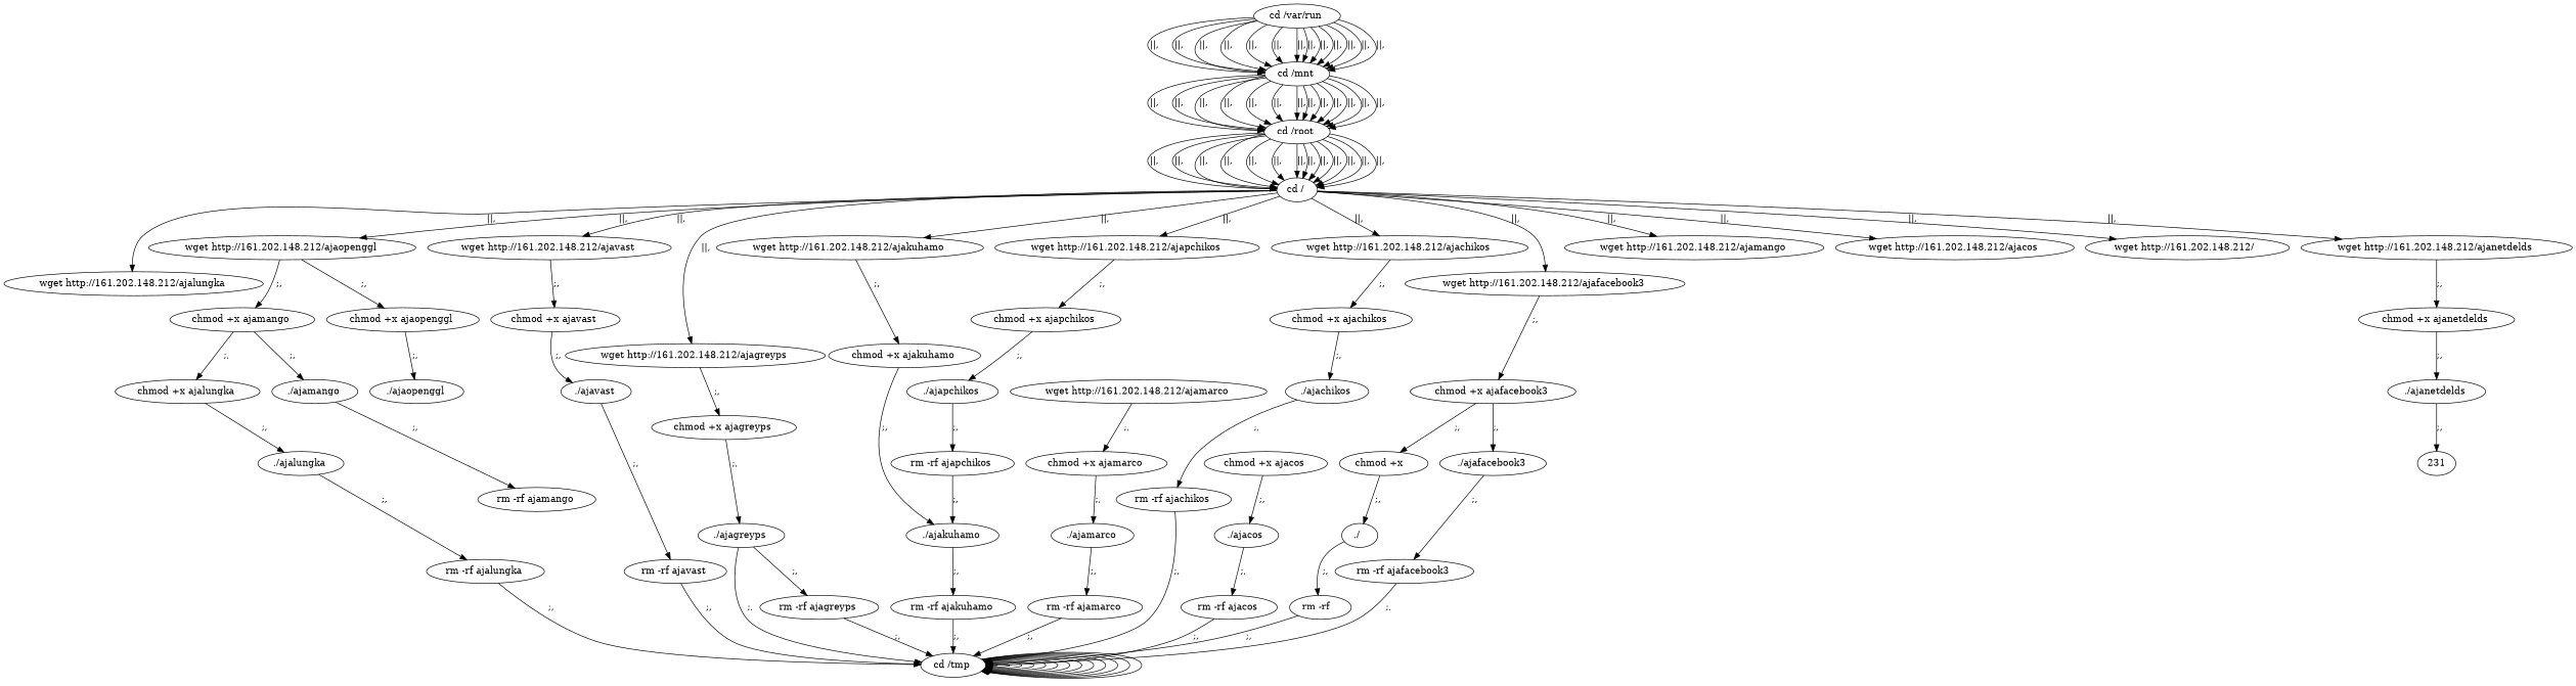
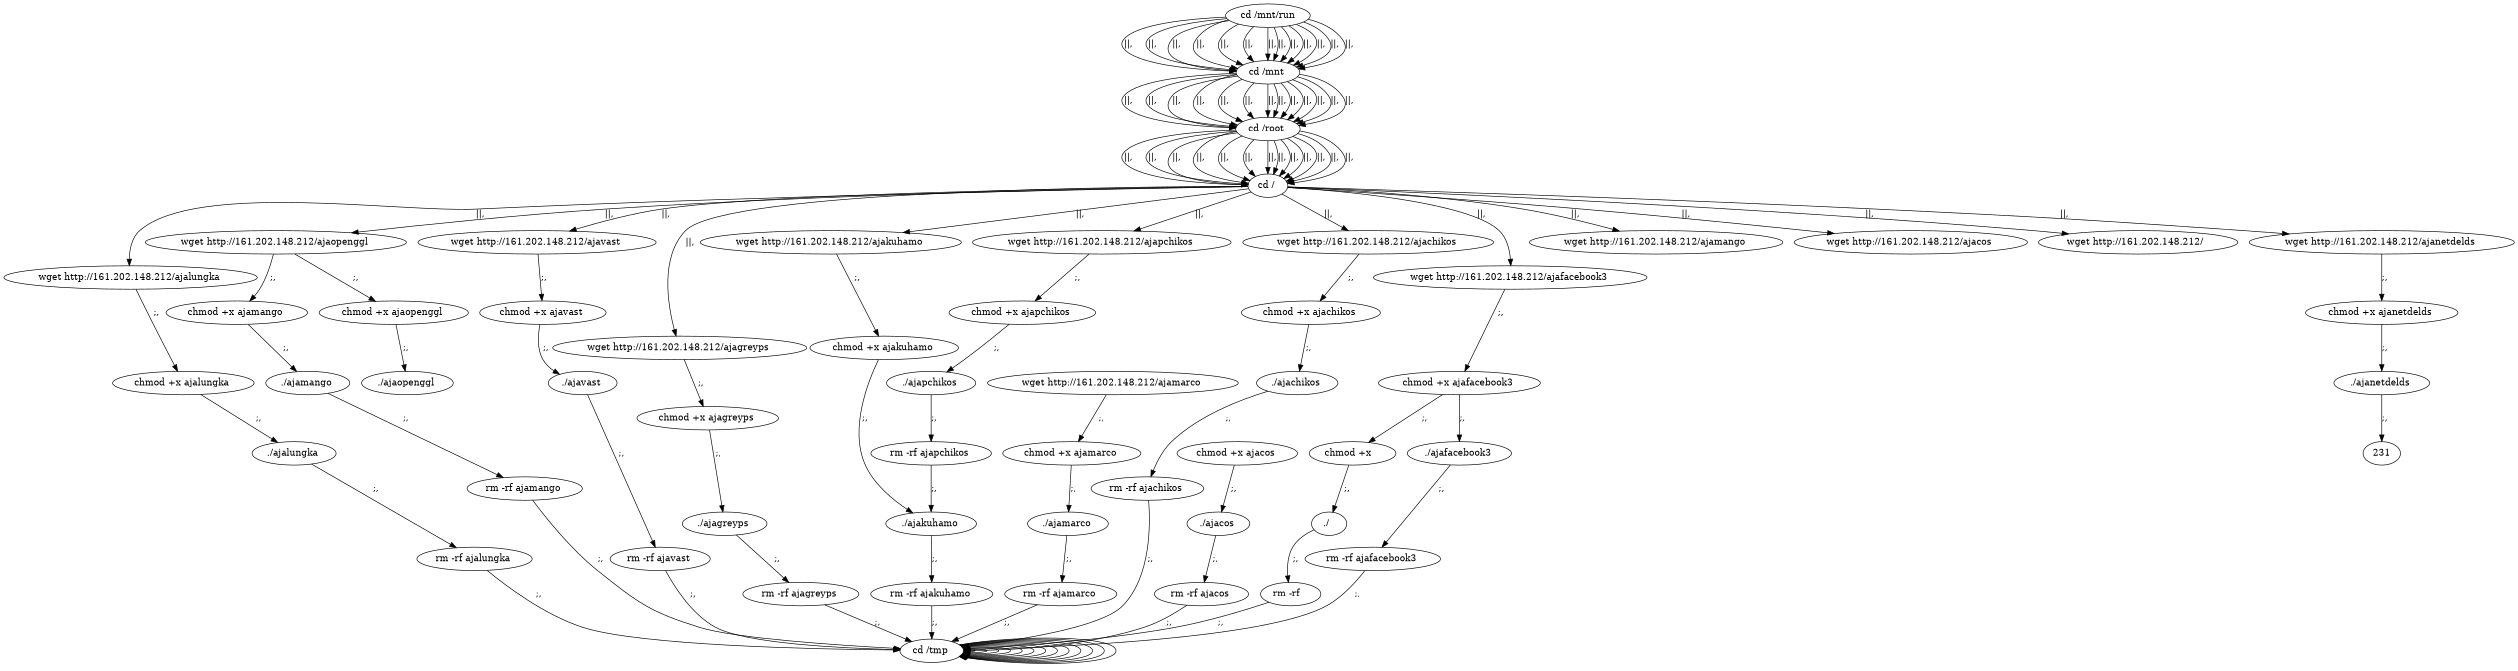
  digraph {
    n1 [label="cd /tmp "]
-   n2 [label="cd /var/run "]
+   n2 [label="cd /mnt/run"]
    n3 [label="cd /mnt "]
    n4 [label="cd /root "]
    n5 [label="cd / "]
    n6 [label="wget http://161.202.148.212/ajalungka "]
    n7 [label="wget http://161.202.148.212/ajamango "]
    n8 [label="wget http://161.202.148.212/ajaopenggl "]
    n9 [label="wget http://161.202.148.212/ajavast "]
    n10 [label="wget http://161.202.148.212/ajagreyps "]
    n11 [label="wget http://161.202.148.212/ajakuhamo "]
    n12 [label="wget http://161.202.148.212/ajachikos "]
    n13 [label="wget http://161.202.148.212/ajapchikos "]
    n14 [label="wget http://161.202.148.212/ajacos "]
    n15 [label="wget http://161.202.148.212/  "]
    n16 [label="wget http://161.202.148.212/ajafacebook3 "]
    n17 [label="wget http://161.202.148.212/ajanetdelds "]
    n18 [label="chmod +x ajalungka "]
    n19 [label="chmod +x ajamango "]
    n20 [label="chmod +x ajaopenggl "]
    n21 [label="chmod +x ajavast "]
    n22 [label="chmod +x ajagreyps "]
    n23 [label="chmod +x ajakuhamo "]
    n24 [label="wget http://161.202.148.212/ajamarco "]
    n25 [label="chmod +x ajamarco "]
    n26 [label="chmod +x ajachikos "]
    n27 [label="chmod +x ajapchikos "]
    n28 [label="chmod +x ajafacebook3 "]
    n29 [label="chmod +x ajanetdelds "]
    n30 [label="./ajalungka "]
    n31 [label="rm -rf ajalungka "]
    n32 [label="./ajamango "]
    n33 [label="rm -rf ajamango "]
    n34 [label="./ajaopenggl "]
    n35 [label="./ajavast "]
    n36 [label="rm -rf ajavast "]
    n37 [label="./ajagreyps "]
    n38 [label="rm -rf ajagreyps "]
    n39 [label="./ajakuhamo "]
    n40 [label="rm -rf ajakuhamo "]
    n41 [label="./ajamarco "]
    n42 [label="rm -rf ajamarco "]
    n43 [label="./ajachikos "]
    n44 [label="rm -rf ajachikos "]
    n45 [label="./ajapchikos "]
    n46 [label="rm -rf ajapchikos "]
    n47 [label="chmod +x ajacos "]
    n48 [label="./ajacos "]
    n49 [label="rm -rf ajacos "]
    n50 [label="chmod +x   "]
    n51 [label="./  "]
    n52 [label="rm -rf   "]
    n53 [label="./ajafacebook3 "]
    n54 [label="rm -rf ajafacebook3 "]
    n55 [label="./ajanetdelds "]
    231
    n1 -> n1
    n1 -> n1
    n1 -> n1
    n1 -> n1
    n1 -> n1
    n1 -> n1
    n1 -> n1
    n1 -> n1
    n1 -> n1
    n1 -> n1
    n1 -> n1
    n1 -> n1
    n1 -> n1
    n2 -> n3 [label="||,"]
    n2 -> n3 [label="||,"]
    n2 -> n3 [label="||,"]
    n2 -> n3 [label="||,"]
    n2 -> n3 [label="||,"]
    n2 -> n3 [label="||,"]
    n2 -> n3 [label="||,"]
    n2 -> n3 [label="||,"]
    n2 -> n3 [label="||,"]
    n2 -> n3 [label="||,"]
    n2 -> n3 [label="||,"]
    n2 -> n3 [label="||,"]
    n2 -> n3 [label="||,"]
    n3 -> n4 [label="||,"]
    n3 -> n4 [label="||,"]
    n3 -> n4 [label="||,"]
    n3 -> n4 [label="||,"]
    n3 -> n4 [label="||,"]
    n3 -> n4 [label="||,"]
    n3 -> n4 [label="||,"]
    n3 -> n4 [label="||,"]
    n3 -> n4 [label="||,"]
    n3 -> n4 [label="||,"]
    n3 -> n4 [label="||,"]
    n3 -> n4 [label="||,"]
    n3 -> n4 [label="||,"]
    n4 -> n5 [label="||,"]
    n4 -> n5 [label="||,"]
    n4 -> n5 [label="||,"]
    n4 -> n5 [label="||,"]
    n4 -> n5 [label="||,"]
    n4 -> n5 [label="||,"]
    n4 -> n5 [label="||,"]
    n4 -> n5 [label="||,"]
    n4 -> n5 [label="||,"]
    n4 -> n5 [label="||,"]
    n4 -> n5 [label="||,"]
    n4 -> n5 [label="||,"]
    n4 -> n5 [label="||,"]
    n5 -> n6 [label="||,"]
    n5 -> n7 [label="||,"]
    n5 -> n8 [label="||,"]
    n5 -> n9 [label="||,"]
    n5 -> n10 [label="||,"]
    n5 -> n11 [label="||,"]
    n5 -> n12 [label="||,"]
    n5 -> n13 [label="||,"]
    n5 -> n14 [label="||,"]
    n5 -> n15 [label="||,"]
    n5 -> n16 [label="||,"]
    n5 -> n17 [label="||,"]
-   n19 -> n18 [label=";,"]
+   n6 -> n18 [label=";,"]
    n8 -> n19 [label=";,"]
    n8 -> n20 [label=";,"]
    n9 -> n21 [label=";,"]
    n10 -> n22 [label=";,"]
    n11 -> n23 [label=";,"]
    n12 -> n26 [label=";,"]
    n13 -> n27 [label=";,"]
    n16 -> n28 [label=";,"]
    n17 -> n29 [label=";,"]
    n18 -> n30 [label=";,"]
    n19 -> n32 [label=";,"]
    n20 -> n34 [label=";,"]
    n21 -> n35 [label=";,"]
    n22 -> n37 [label=";,"]
    n23 -> n39 [label=";,"]
    n24 -> n25 [label=";,"]
    n25 -> n41 [label=";,"]
    n26 -> n43 [label=";,"]
    n27 -> n45 [label=";,"]
    n28 -> n50 [label=";,"]
    n28 -> n53 [label=";,"]
    n29 -> n55 [label=";,"]
    n30 -> n31 [label=";,"]
    n31 -> n1 [label=";,"]
    n32 -> n33 [label=";,"]
-   n37 -> n1 [label=";,"]
+   n33 -> n1 [label=";,"]
    n35 -> n36 [label=";,"]
    n36 -> n1 [label=";,"]
    n37 -> n38 [label=";,"]
    n38 -> n1 [label=";,"]
    n39 -> n40 [label=";,"]
    n40 -> n1 [label=";,"]
    n41 -> n42 [label=";,"]
    n42 -> n1 [label=";,"]
    n43 -> n44 [label=";,"]
    n44 -> n1 [label=";,"]
    n45 -> n46 [label=";,"]
    n46 -> n39 [label=";,"]
    n47 -> n48 [label=";,"]
    n48 -> n49 [label=";,"]
    n49 -> n1 [label=";,"]
    n50 -> n51 [label=";,"]
    n51 -> n52 [label=";,"]
    n52 -> n1 [label=";,"]
    n53 -> n54 [label=";,"]
    n54 -> n1 [label=";,"]
    n55 -> 231 [label=";,"]
  }
